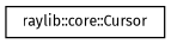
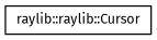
  digraph {
    rankdir=LR
    fontname="Fira Sans"
-   n1 [color=black fillcolor=white fontname="Fira Sans" fontsize=10 height=0.2 label="raylib::core::Cursor" shape=record style=filled width=0.4]
+   n1 [color=black fillcolor=white fontname="Fira Sans" fontsize=10 height=0.2 label="raylib::raylib::Cursor" shape=record style=filled width=0.4]
  }
